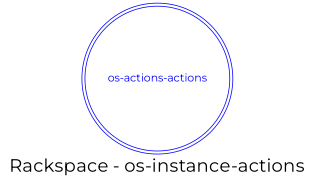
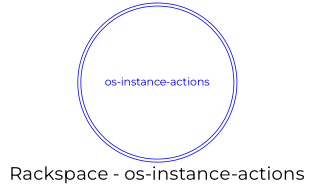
  digraph {
    fontsize=24
    label="Rackspace - os-instance-actions"
    splines=true
    fontname=Montserrat
-   "os-instance-actions" [color=blue fontcolor=blue shape=doublecircle fontname=Montserrat label="os-actions-actions"]
+   "os-instance-actions" [color=blue fontcolor=blue shape=doublecircle fontname=Montserrat]
  }
